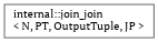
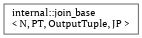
  digraph {
    rankdir=LR
    fontname="PT Serif"
-   n1 [color=grey40 fillcolor=white fontname="PT Serif" fontsize=10 height=0.2 label="internal::join_join\l\< N, PT, OutputTuple, JP \>" shape=box style=filled width=0.4]
+   n1 [color=grey40 fillcolor=white fontname="PT Serif" fontsize=10 height=0.2 label="internal::join_base\l\< N, PT, OutputTuple, JP \>" shape=box style=filled width=0.4]
  }
